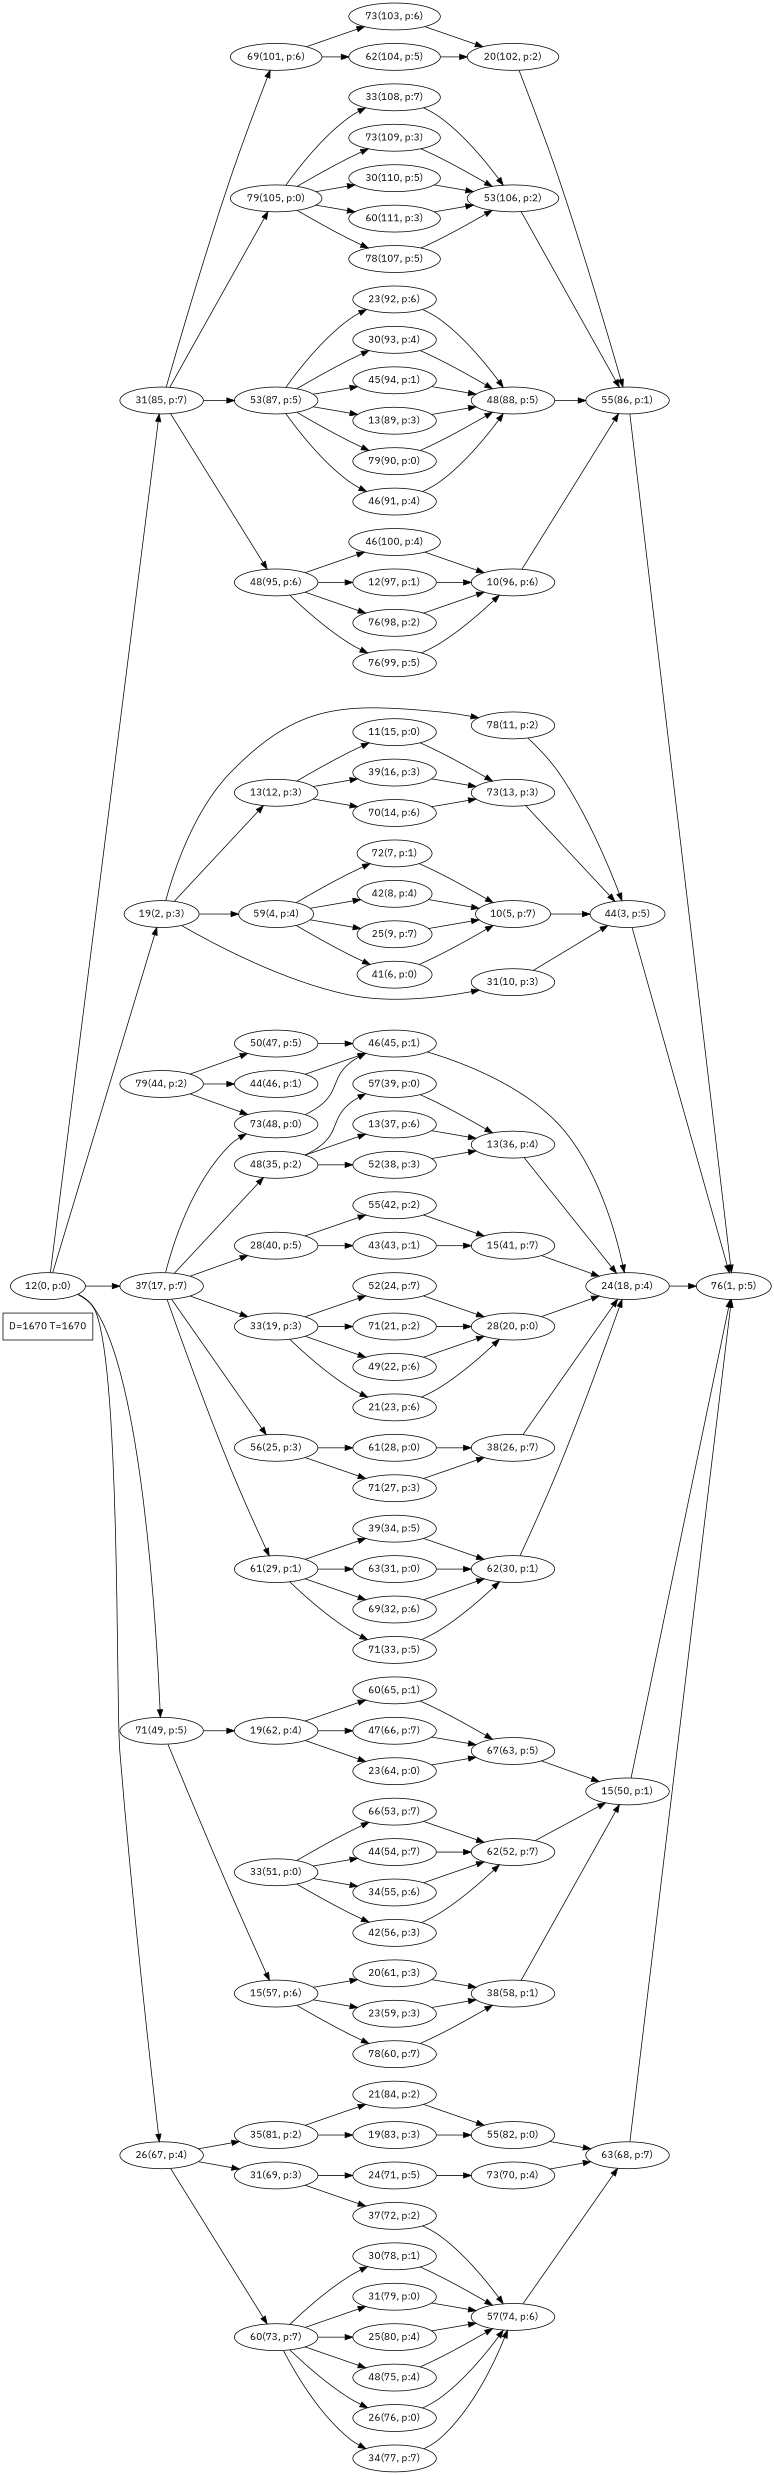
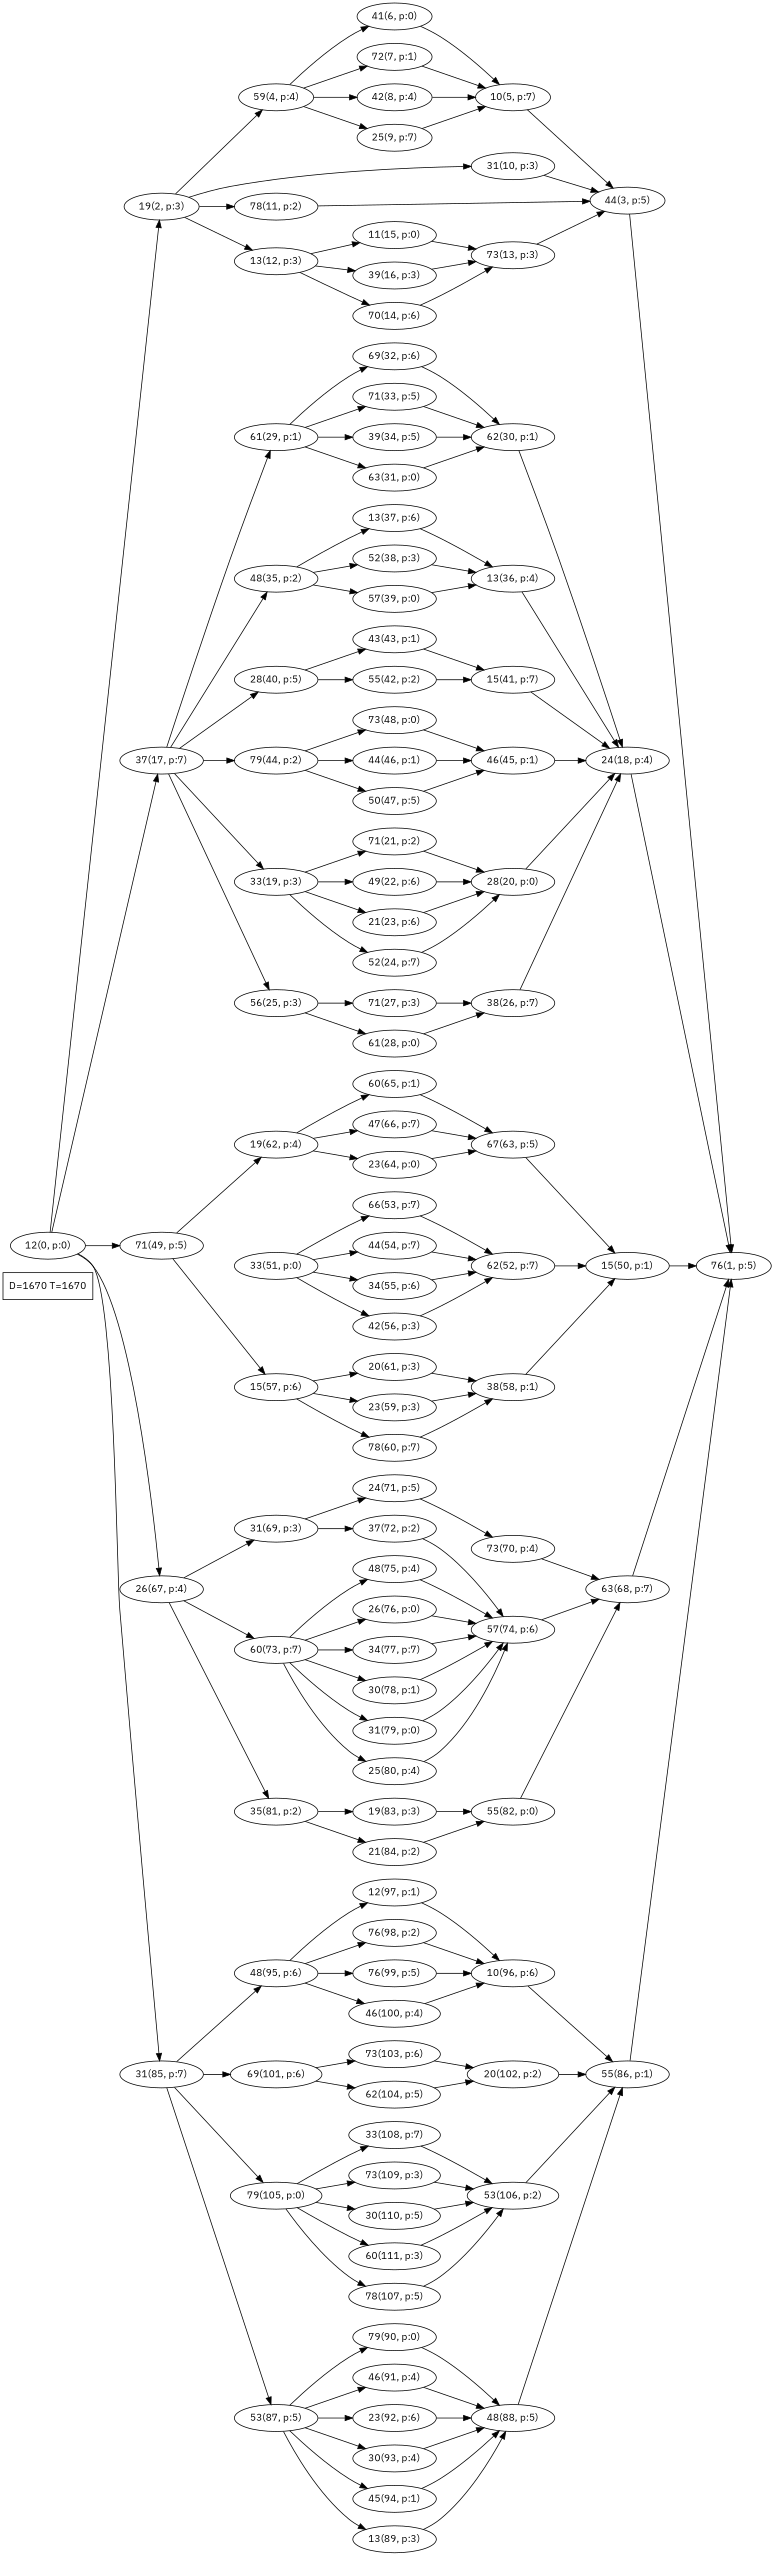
  digraph {
    fontname="IBM Plex Sans"
    rankdir=LR
    node [fontname="IBM Plex Sans"]
    edge [fontname="IBM Plex Sans"]
    n1 [label="D=1670 T=1670" shape=box]
    n2 [label="12(0, p:0)"]
    n3 [label="19(2, p:3)"]
    n4 [label="37(17, p:7)"]
    n5 [label="71(49, p:5)"]
    n6 [label="26(67, p:4)"]
    n7 [label="31(85, p:7)"]
    n8 [label="59(4, p:4)"]
    n9 [label="31(10, p:3)"]
    n10 [label="78(11, p:2)"]
    n11 [label="13(12, p:3)"]
    n12 [label="33(19, p:3)"]
    n13 [label="56(25, p:3)"]
    n14 [label="61(29, p:1)"]
    n15 [label="48(35, p:2)"]
    n16 [label="28(40, p:5)"]
    n17 [label="79(44, p:2)"]
    n18 [label="15(57, p:6)"]
    n19 [label="19(62, p:4)"]
    n20 [label="31(69, p:3)"]
    n21 [label="60(73, p:7)"]
    n22 [label="35(81, p:2)"]
    n23 [label="53(87, p:5)"]
    n24 [label="48(95, p:6)"]
    n25 [label="69(101, p:6)"]
    n26 [label="79(105, p:0)"]
    n27 [label="76(1, p:5)"]
    n28 [label="41(6, p:0)"]
    n29 [label="72(7, p:1)"]
    n30 [label="42(8, p:4)"]
    n31 [label="25(9, p:7)"]
    n32 [label="44(3, p:5)"]
    n33 [label="70(14, p:6)"]
    n34 [label="11(15, p:0)"]
    n35 [label="39(16, p:3)"]
    n36 [label="10(5, p:7)"]
    n37 [label="73(13, p:3)"]
    n38 [label="71(21, p:2)"]
    n39 [label="49(22, p:6)"]
    n40 [label="21(23, p:6)"]
    n41 [label="52(24, p:7)"]
    n42 [label="71(27, p:3)"]
    n43 [label="61(28, p:0)"]
    n44 [label="63(31, p:0)"]
    n45 [label="69(32, p:6)"]
    n46 [label="71(33, p:5)"]
    n47 [label="39(34, p:5)"]
    n48 [label="13(37, p:6)"]
    n49 [label="52(38, p:3)"]
    n50 [label="57(39, p:0)"]
    n51 [label="55(42, p:2)"]
    n52 [label="43(43, p:1)"]
    n53 [label="44(46, p:1)"]
    n54 [label="50(47, p:5)"]
    n55 [label="73(48, p:0)"]
    n56 [label="24(18, p:4)"]
    n57 [label="28(20, p:0)"]
    n58 [label="38(26, p:7)"]
    n59 [label="62(30, p:1)"]
    n60 [label="13(36, p:4)"]
    n61 [label="15(41, p:7)"]
    n62 [label="46(45, p:1)"]
    n63 [label="33(51, p:0)"]
    n64 [label="66(53, p:7)"]
    n65 [label="44(54, p:7)"]
    n66 [label="34(55, p:6)"]
    n67 [label="42(56, p:3)"]
    n68 [label="23(59, p:3)"]
    n69 [label="78(60, p:7)"]
    n70 [label="20(61, p:3)"]
    n71 [label="23(64, p:0)"]
    n72 [label="60(65, p:1)"]
    n73 [label="47(66, p:7)"]
    n74 [label="15(50, p:1)"]
    n75 [label="62(52, p:7)"]
    n76 [label="38(58, p:1)"]
    n77 [label="67(63, p:5)"]
    n78 [label="24(71, p:5)"]
    n79 [label="37(72, p:2)"]
    n80 [label="48(75, p:4)"]
    n81 [label="26(76, p:0)"]
    n82 [label="34(77, p:7)"]
    n83 [label="30(78, p:1)"]
    n84 [label="31(79, p:0)"]
    n85 [label="25(80, p:4)"]
    n86 [label="19(83, p:3)"]
    n87 [label="21(84, p:2)"]
    n88 [label="63(68, p:7)"]
    n89 [label="73(70, p:4)"]
    n90 [label="57(74, p:6)"]
    n91 [label="55(82, p:0)"]
    n92 [label="13(89, p:3)"]
    n93 [label="79(90, p:0)"]
    n94 [label="46(91, p:4)"]
    n95 [label="23(92, p:6)"]
    n96 [label="30(93, p:4)"]
    n97 [label="45(94, p:1)"]
    n98 [label="12(97, p:1)"]
    n99 [label="76(98, p:2)"]
    n100 [label="76(99, p:5)"]
    n101 [label="46(100, p:4)"]
    n102 [label="73(103, p:6)"]
    n103 [label="62(104, p:5)"]
    n104 [label="78(107, p:5)"]
    n105 [label="33(108, p:7)"]
    n106 [label="73(109, p:3)"]
    n107 [label="30(110, p:5)"]
    n108 [label="60(111, p:3)"]
    n109 [label="55(86, p:1)"]
    n110 [label="48(88, p:5)"]
    n111 [label="10(96, p:6)"]
    n112 [label="20(102, p:2)"]
    n113 [label="53(106, p:2)"]
    n2 -> n3
    n2 -> n4
    n2 -> n5
    n2 -> n6
    n2 -> n7
    n3 -> n8
    n3 -> n9
    n3 -> n10
    n3 -> n11
    n4 -> n12
    n4 -> n13
    n4 -> n14
    n4 -> n15
    n4 -> n16
-   n4 -> n55
+   n4 -> n17
    n5 -> n18
    n5 -> n19
    n6 -> n20
    n6 -> n21
    n6 -> n22
    n7 -> n23
    n7 -> n24
    n7 -> n25
    n7 -> n26
    n8 -> n28
    n8 -> n29
    n8 -> n30
    n8 -> n31
    n9 -> n32
    n10 -> n32
    n11 -> n33
    n11 -> n34
    n11 -> n35
    n12 -> n38
    n12 -> n39
    n12 -> n40
    n12 -> n41
    n13 -> n42
    n13 -> n43
    n14 -> n44
    n14 -> n45
    n14 -> n46
    n14 -> n47
    n15 -> n48
    n15 -> n49
    n15 -> n50
    n16 -> n51
    n16 -> n52
    n17 -> n53
    n17 -> n54
    n17 -> n55
    n18 -> n68
    n18 -> n69
    n18 -> n70
    n19 -> n71
    n19 -> n72
    n19 -> n73
    n20 -> n78
    n20 -> n79
    n21 -> n80
    n21 -> n81
    n21 -> n82
    n21 -> n83
    n21 -> n84
    n21 -> n85
    n22 -> n86
    n22 -> n87
    n23 -> n92
    n23 -> n93
    n23 -> n94
    n23 -> n95
    n23 -> n96
    n23 -> n97
    n24 -> n98
    n24 -> n99
    n24 -> n100
    n24 -> n101
    n25 -> n102
    n25 -> n103
    n26 -> n104
    n26 -> n105
    n26 -> n106
    n26 -> n107
    n26 -> n108
    n28 -> n36
    n29 -> n36
    n30 -> n36
    n31 -> n36
    n32 -> n27
    n33 -> n37
    n34 -> n37
    n35 -> n37
    n36 -> n32
    n37 -> n32
    n38 -> n57
    n39 -> n57
    n40 -> n57
    n41 -> n57
    n42 -> n58
    n43 -> n58
    n44 -> n59
    n45 -> n59
    n46 -> n59
    n47 -> n59
    n48 -> n60
    n49 -> n60
    n50 -> n60
    n51 -> n61
    n52 -> n61
    n53 -> n62
    n54 -> n62
    n55 -> n62
    n56 -> n27
    n57 -> n56
    n58 -> n56
    n59 -> n56
    n60 -> n56
    n61 -> n56
    n62 -> n56
    n63 -> n64
    n63 -> n65
    n63 -> n66
    n63 -> n67
    n64 -> n75
    n65 -> n75
    n66 -> n75
    n67 -> n75
    n68 -> n76
    n69 -> n76
    n70 -> n76
    n71 -> n77
    n72 -> n77
    n73 -> n77
    n74 -> n27
    n75 -> n74
    n76 -> n74
    n77 -> n74
    n78 -> n89
    n79 -> n90
    n80 -> n90
    n81 -> n90
    n82 -> n90
    n83 -> n90
    n84 -> n90
    n85 -> n90
    n86 -> n91
    n87 -> n91
    n88 -> n27
    n89 -> n88
    n90 -> n88
    n91 -> n88
    n92 -> n110
    n93 -> n110
    n94 -> n110
    n95 -> n110
    n96 -> n110
    n97 -> n110
    n98 -> n111
    n99 -> n111
    n100 -> n111
    n101 -> n111
    n102 -> n112
    n103 -> n112
    n104 -> n113
    n105 -> n113
    n106 -> n113
    n107 -> n113
    n108 -> n113
    n109 -> n27
    n110 -> n109
    n111 -> n109
    n112 -> n109
    n113 -> n109
  }
